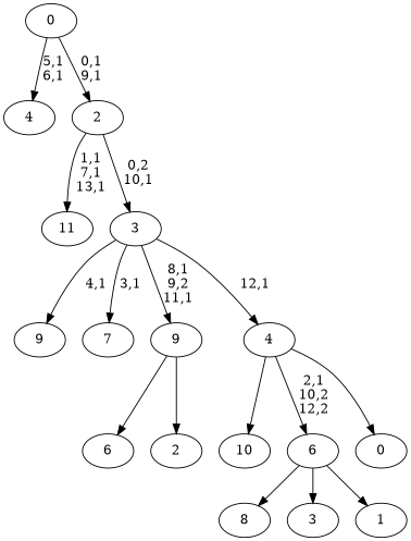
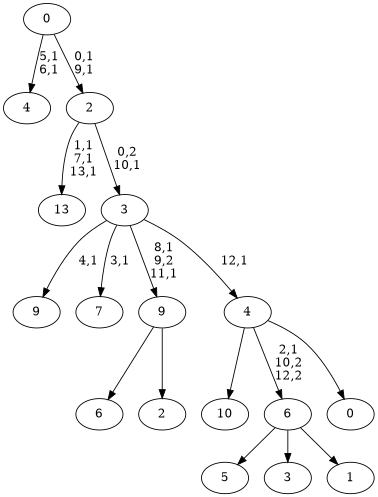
  digraph {
-   n1 [label=11]
+   n1 [label=13]
    n2 [label=10]
    n3 [label=9]
    n4 [label=7]
    n5 [label=6]
-   n6 [label=8]
+   n6 [label=5]
    n7 [label=4]
    n8 [label=3]
    n9 [label=2]
    9
    n11 [label=1]
    6
    n13 [label=0]
    4
    3
    2
    0
    9 -> n5
    9 -> n9
    6 -> n6
    6 -> n8
    6 -> n11
    4 -> n2
    4 -> 6 [label="2,1\n10,2\n12,2"]
    4 -> n13
    3 -> n3 [label="4,1"]
    3 -> n4 [label="3,1"]
    3 -> 9 [label="8,1\n9,2\n11,1"]
    3 -> 4 [label="12,1"]
    2 -> n1 [label="1,1\n7,1\n13,1"]
    2 -> 3 [label="0,2\n10,1"]
    0 -> n7 [label="5,1\n6,1"]
    0 -> 2 [label="0,1\n9,1"]
  }
